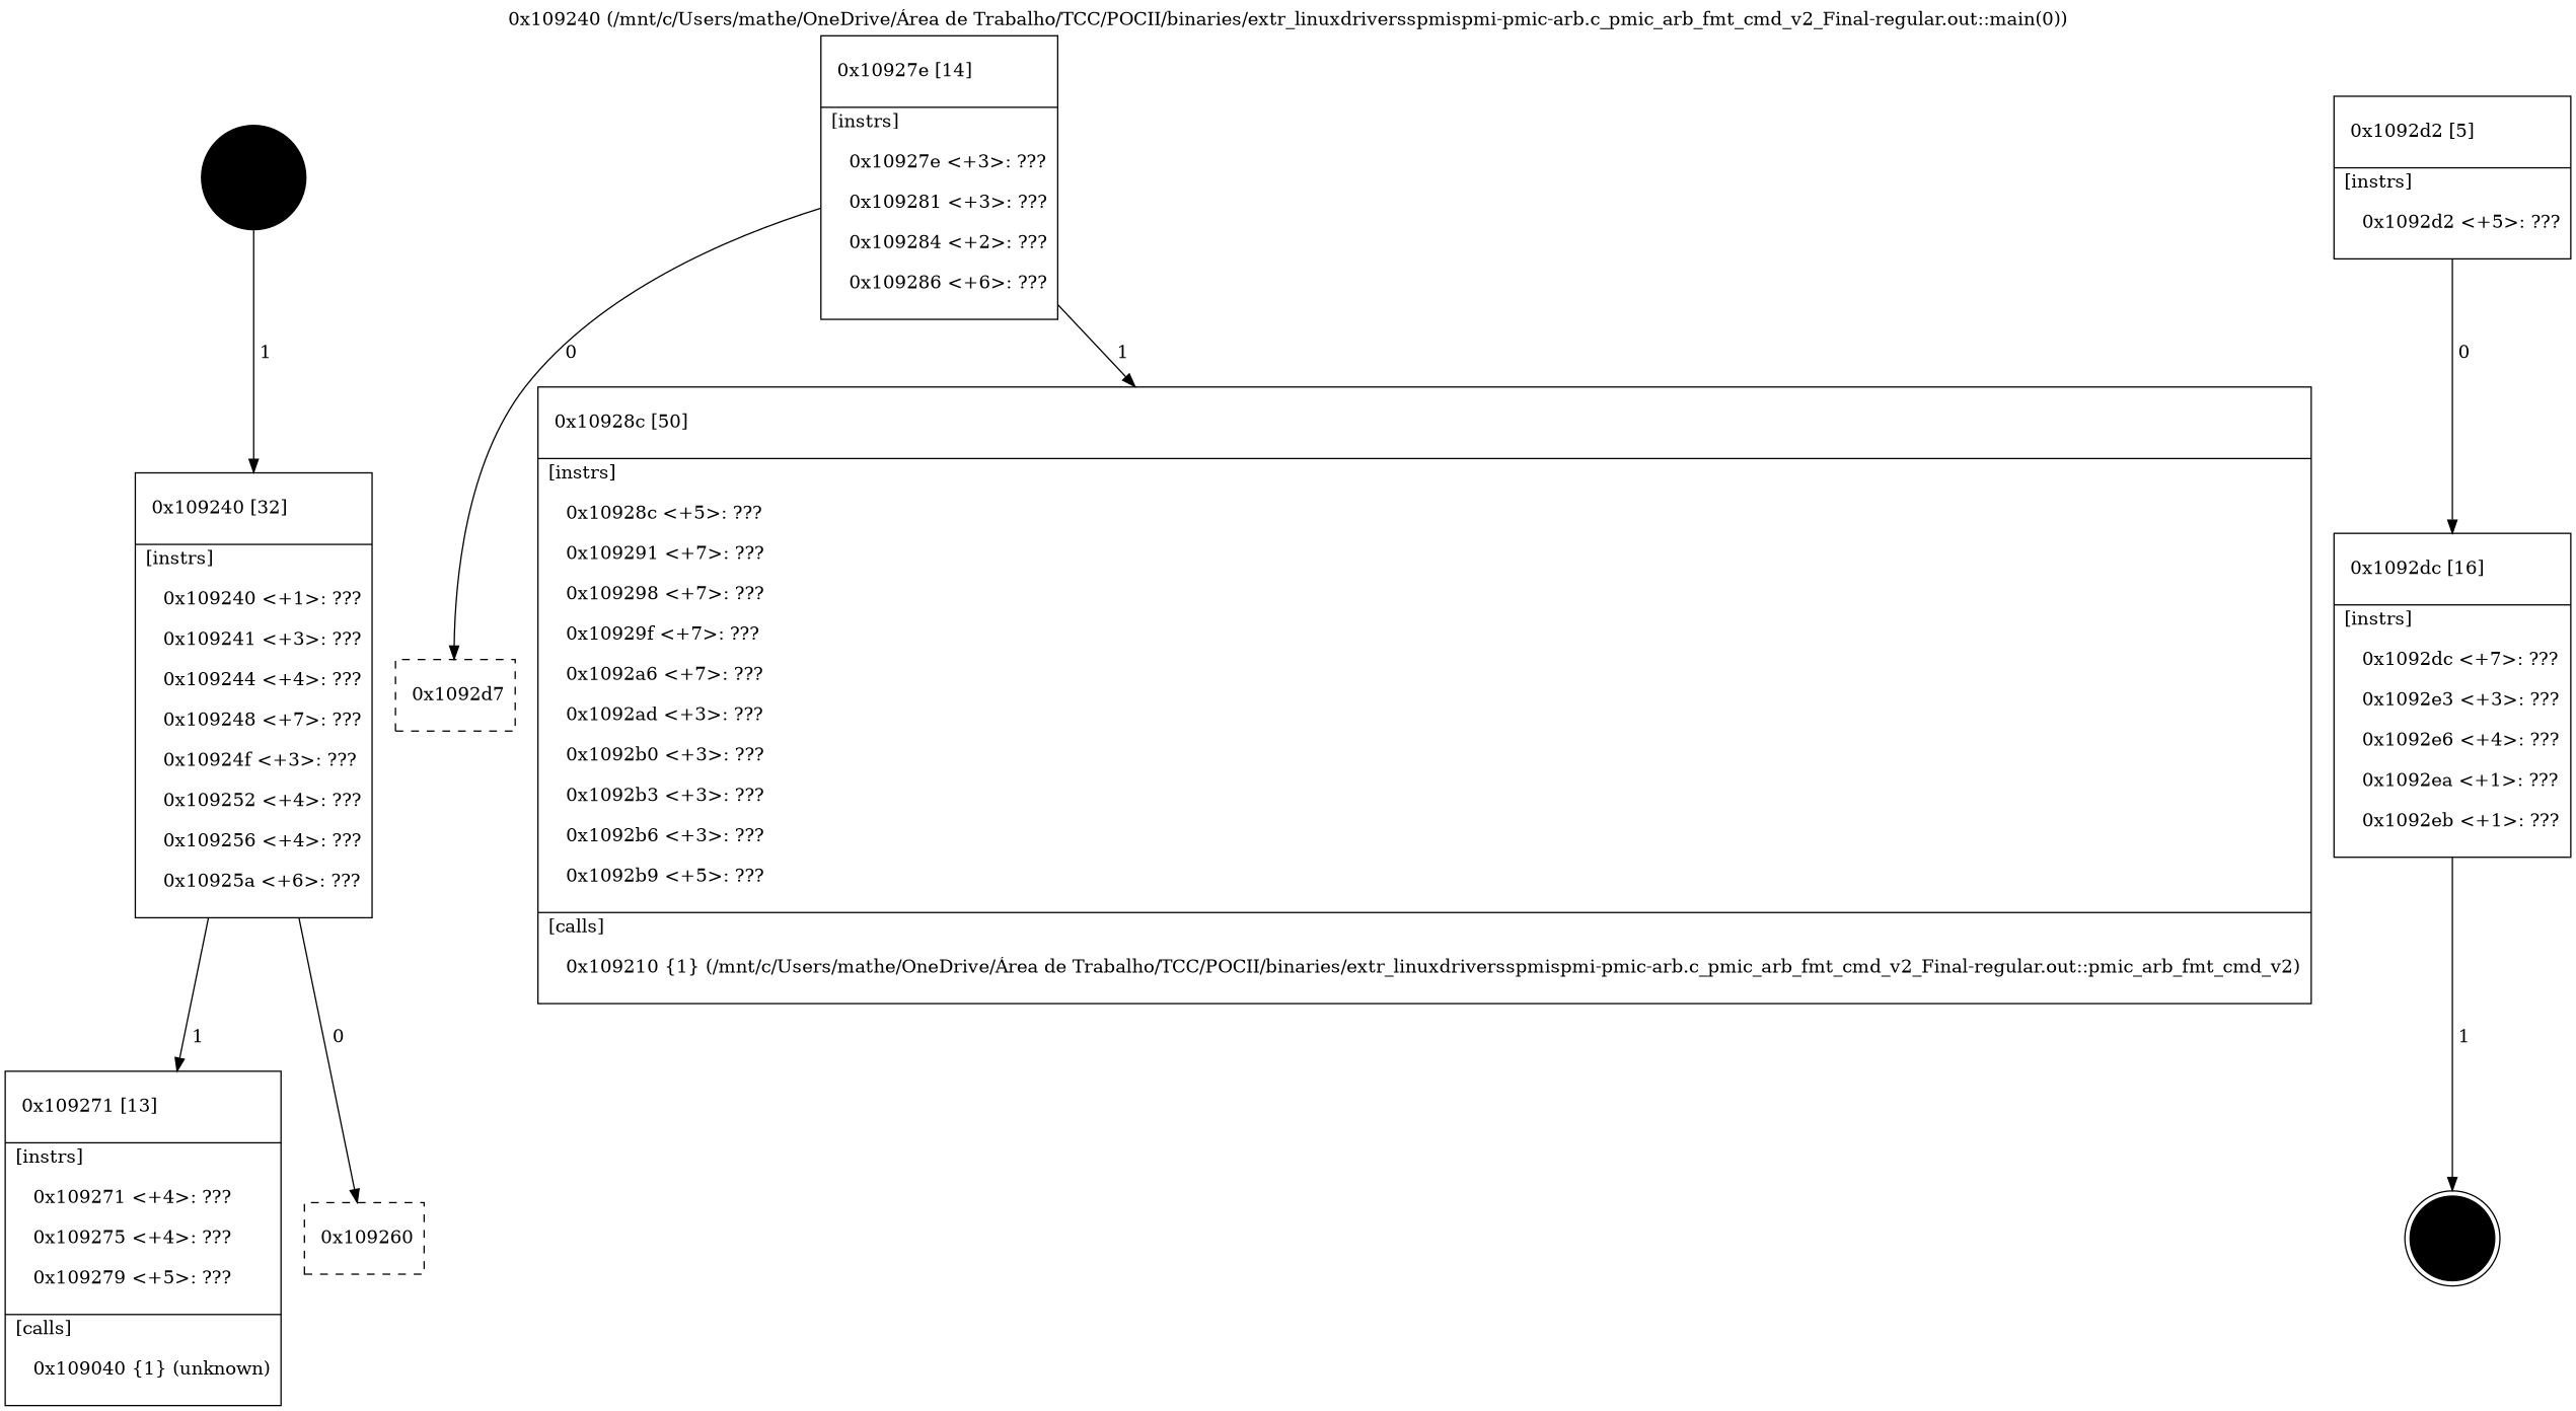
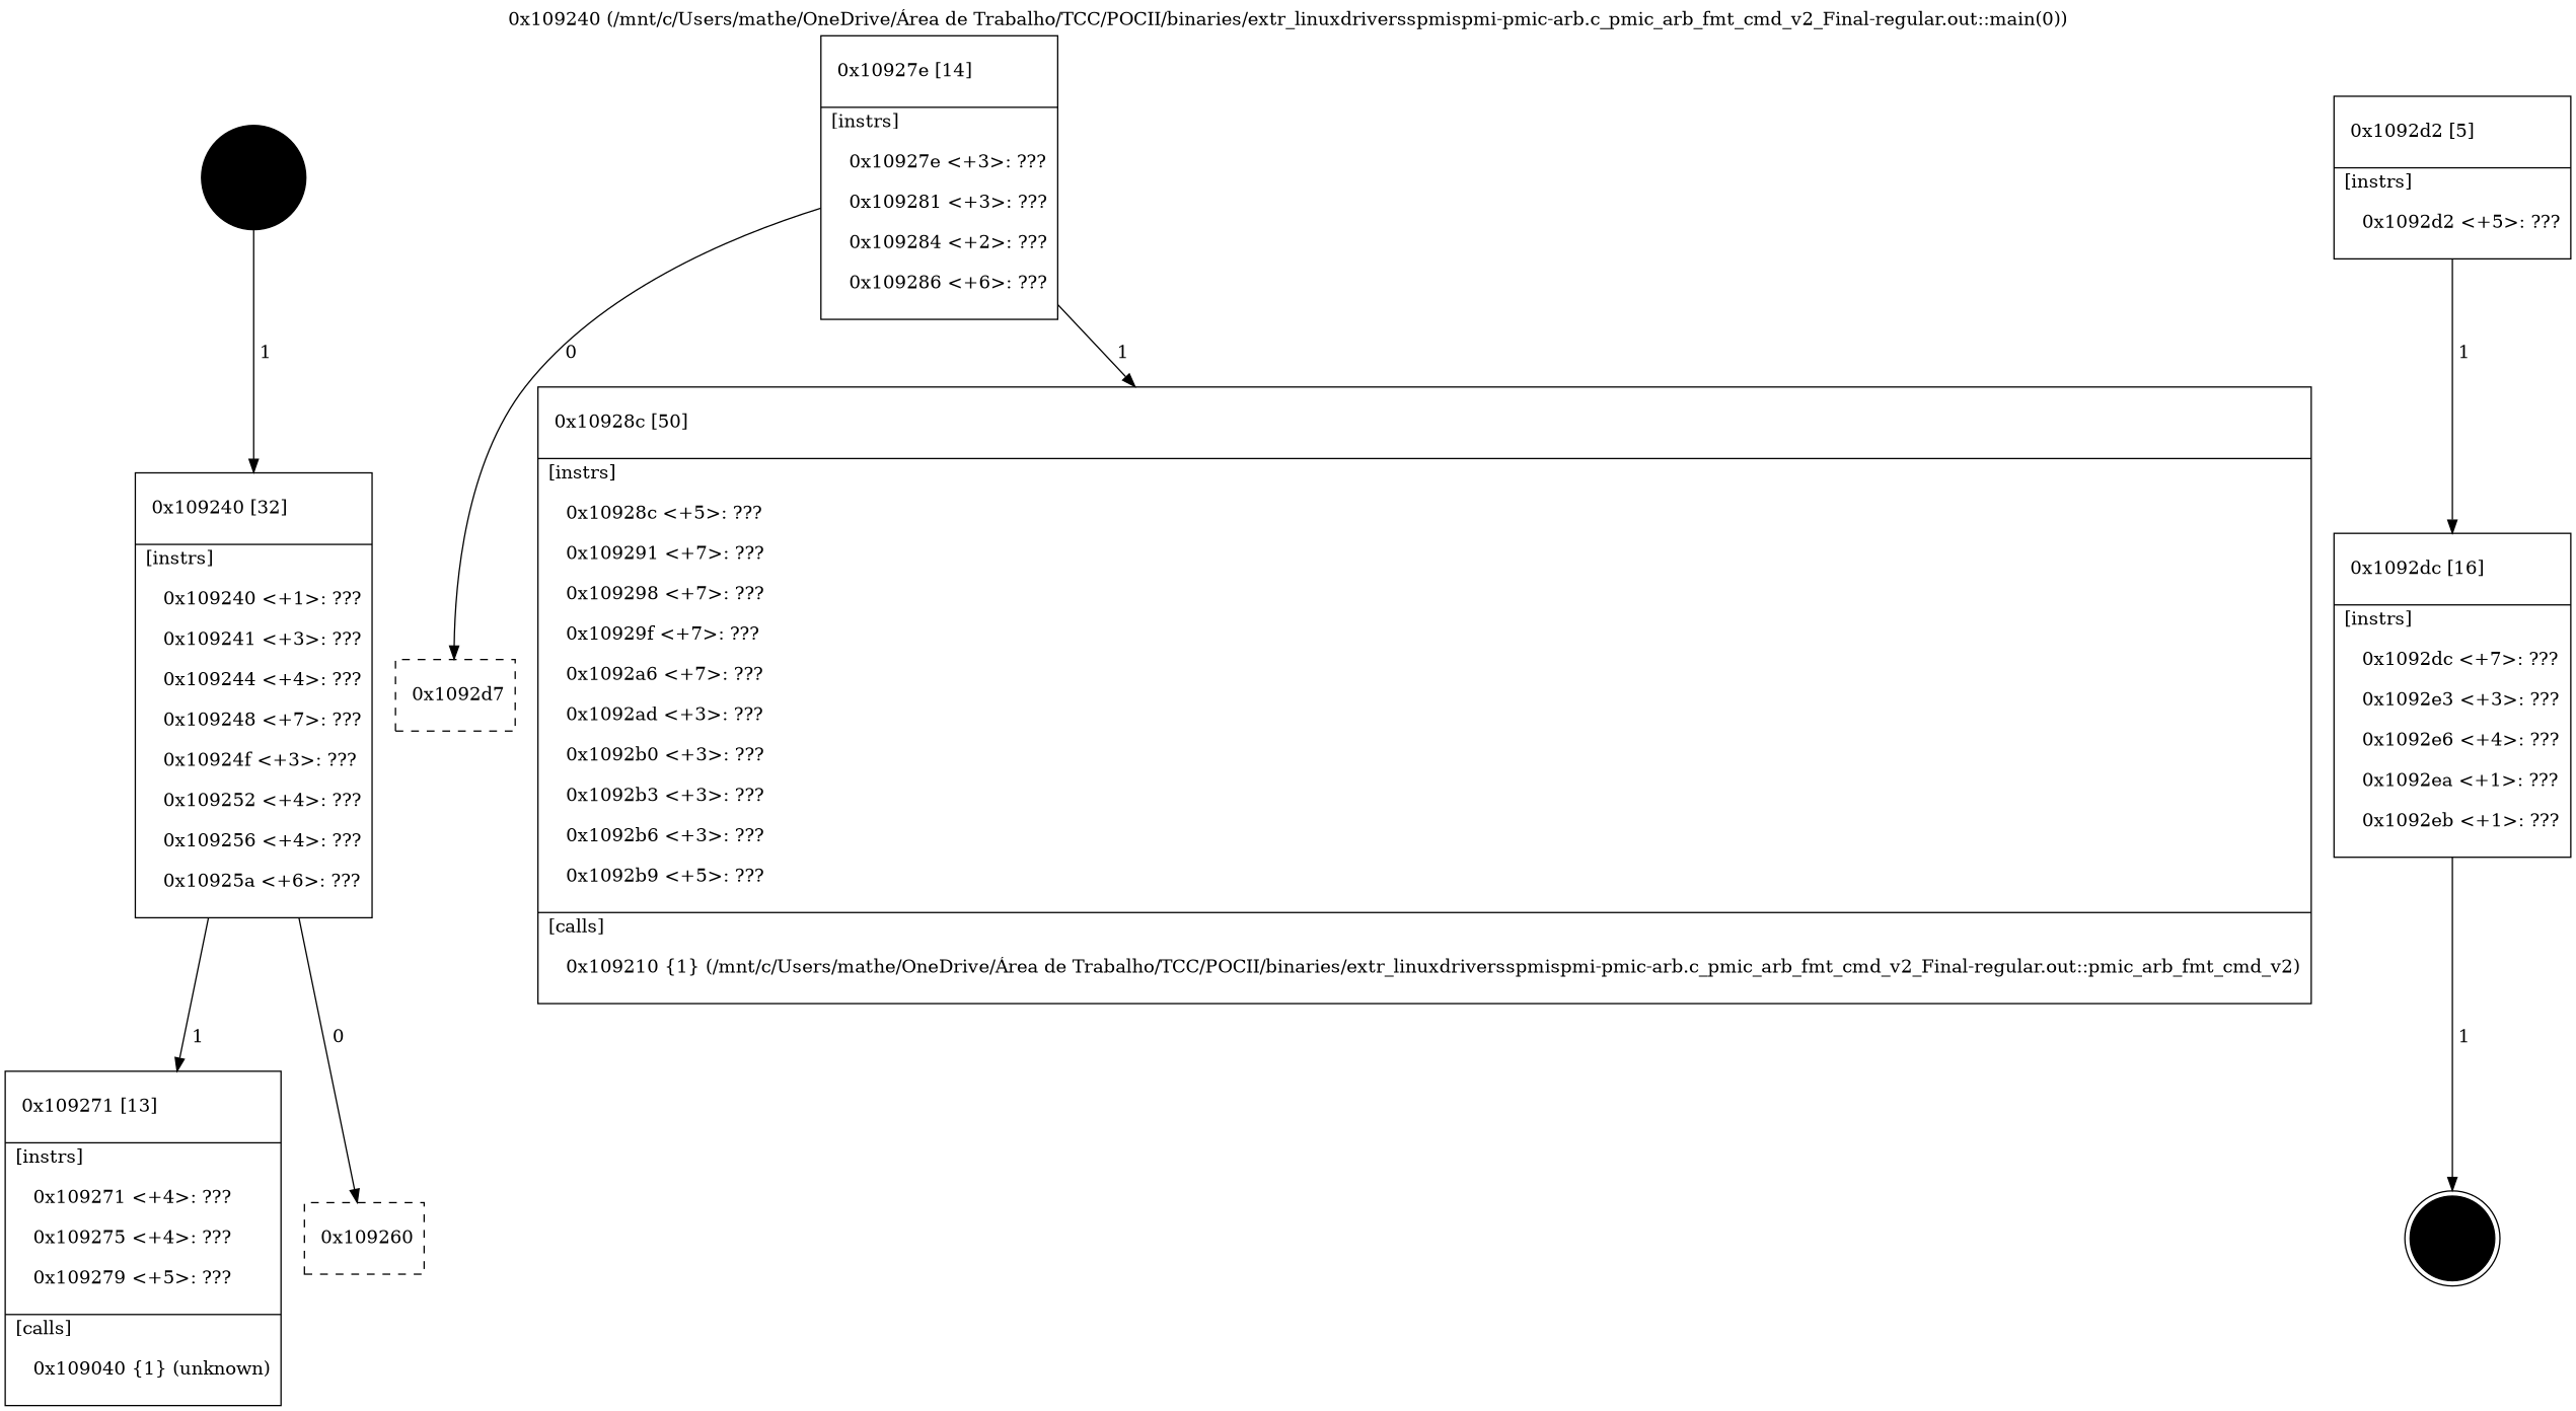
  digraph {
    label="0x109240 (/mnt/c/Users/mathe/OneDrive/Área de Trabalho/TCC/POCII/binaries/extr_linuxdriversspmispmi-pmic-arb.c_pmic_arb_fmt_cmd_v2_Final-regular.out::main(0))"
    labelloc=t
    node [shape=record]
    Entry [fillcolor=black height=0.3 shape=circle style=filled width=0.3]
    n2 [label="{\n     0x109240 [32]\l\n     | [instrs]\l\n     &nbsp;&nbsp;0x109240 \<+1\>: ???\l\n     &nbsp;&nbsp;0x109241 \<+3\>: ???\l\n     &nbsp;&nbsp;0x109244 \<+4\>: ???\l\n     &nbsp;&nbsp;0x109248 \<+7\>: ???\l\n     &nbsp;&nbsp;0x10924f \<+3\>: ???\l\n     &nbsp;&nbsp;0x109252 \<+4\>: ???\l\n     &nbsp;&nbsp;0x109256 \<+4\>: ???\l\n     &nbsp;&nbsp;0x10925a \<+6\>: ???\l\n  }"]
    n3 [label="{\n     0x109271 [13]\l\n     | [instrs]\l\n     &nbsp;&nbsp;0x109271 \<+4\>: ???\l\n     &nbsp;&nbsp;0x109275 \<+4\>: ???\l\n     &nbsp;&nbsp;0x109279 \<+5\>: ???\l\n     | [calls]\l\n     &nbsp;&nbsp;0x109040 \{1\} (unknown)\l\n  }"]
    n4 [label="{\n     0x109260\l\n  }" style=dashed]
    n5 [label="{\n     0x10927e [14]\l\n     | [instrs]\l\n     &nbsp;&nbsp;0x10927e \<+3\>: ???\l\n     &nbsp;&nbsp;0x109281 \<+3\>: ???\l\n     &nbsp;&nbsp;0x109284 \<+2\>: ???\l\n     &nbsp;&nbsp;0x109286 \<+6\>: ???\l\n  }"]
    n6 [label="{\n     0x1092d7\l\n  }" style=dashed]
    n7 [label="{\n     0x10928c [50]\l\n     | [instrs]\l\n     &nbsp;&nbsp;0x10928c \<+5\>: ???\l\n     &nbsp;&nbsp;0x109291 \<+7\>: ???\l\n     &nbsp;&nbsp;0x109298 \<+7\>: ???\l\n     &nbsp;&nbsp;0x10929f \<+7\>: ???\l\n     &nbsp;&nbsp;0x1092a6 \<+7\>: ???\l\n     &nbsp;&nbsp;0x1092ad \<+3\>: ???\l\n     &nbsp;&nbsp;0x1092b0 \<+3\>: ???\l\n     &nbsp;&nbsp;0x1092b3 \<+3\>: ???\l\n     &nbsp;&nbsp;0x1092b6 \<+3\>: ???\l\n     &nbsp;&nbsp;0x1092b9 \<+5\>: ???\l\n     | [calls]\l\n     &nbsp;&nbsp;0x109210 \{1\} (/mnt/c/Users/mathe/OneDrive/Área de Trabalho/TCC/POCII/binaries/extr_linuxdriversspmispmi-pmic-arb.c_pmic_arb_fmt_cmd_v2_Final-regular.out::pmic_arb_fmt_cmd_v2)\l\n  }"]
    Exit [fillcolor=black height=0.3 peripheries=2 shape=circle style=filled width=0.3]
    n9 [label="{\n     0x1092d2 [5]\l\n     | [instrs]\l\n     &nbsp;&nbsp;0x1092d2 \<+5\>: ???\l\n  }"]
    n10 [label="{\n     0x1092dc [16]\l\n     | [instrs]\l\n     &nbsp;&nbsp;0x1092dc \<+7\>: ???\l\n     &nbsp;&nbsp;0x1092e3 \<+3\>: ???\l\n     &nbsp;&nbsp;0x1092e6 \<+4\>: ???\l\n     &nbsp;&nbsp;0x1092ea \<+1\>: ???\l\n     &nbsp;&nbsp;0x1092eb \<+1\>: ???\l\n  }"]
    Entry -> n2 [label=" 1"]
    n2 -> n3 [label=" 1"]
    n2 -> n4 [label=" 0"]
    n5 -> n6 [label=" 0"]
    n5 -> n7 [label=" 1"]
-   n9 -> n10 [label=" 0"]
+   n9 -> n10 [label=" 1"]
    n10 -> Exit [label=" 1"]
  }
